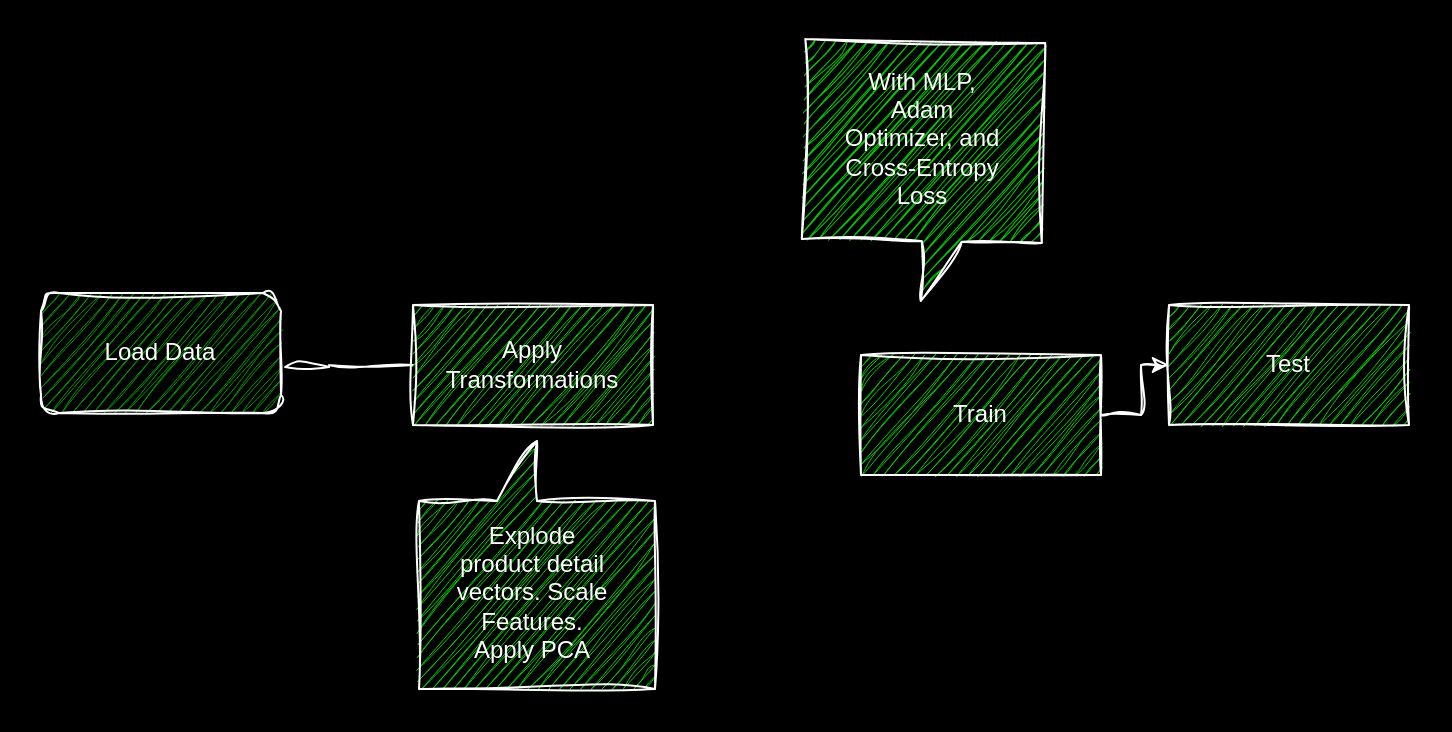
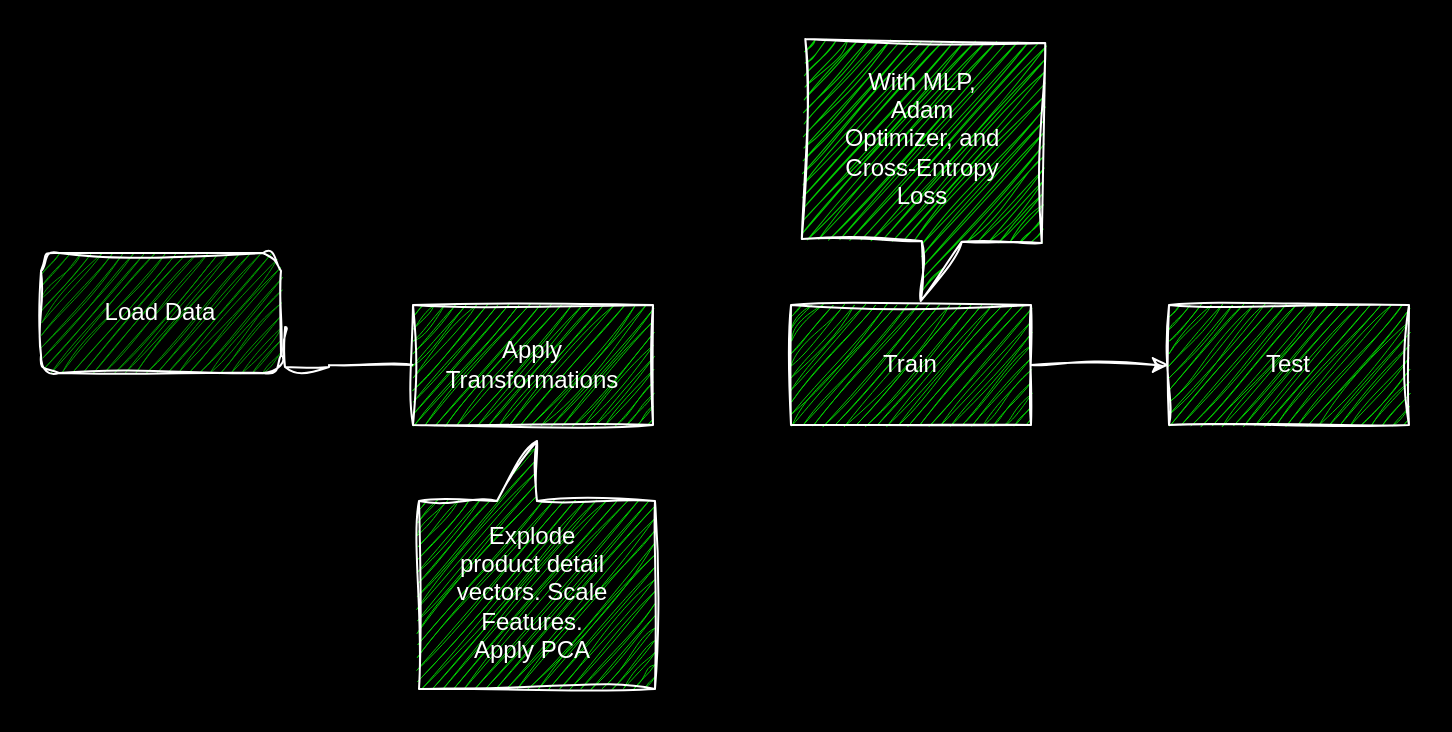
  <mxCell id="0" />
  <mxCell id="1" parent="0" />
  <mxCell id="2" style="edgeStyle=orthogonalEdgeStyle;rounded=0;orthogonalLoop=1;jettySize=auto;html=1;exitX=1.017;exitY=0.617;exitDx=0;exitDy=0;sketch=1;curveFitting=1;jiggle=2;strokeColor=#FFFFFF;exitPerimeter=0;entryX=0;entryY=0.5;entryDx=0;entryDy=0;endArrow=none;" parent="1" source="3" target="10" edge="1"><mxGeometry relative="1" as="geometry"><mxPoint x="174" y="365" as="targetPoint" /><Array as="points"><mxPoint x="164" y="183" /><mxPoint x="164" y="182" /></Array></mxGeometry></mxCell>
- <mxCell id="3" value="&lt;font color=&quot;#ffffff&quot;&gt;Load Data&lt;/font&gt;" style="rounded=1;whiteSpace=wrap;html=1;sketch=1;curveFitting=1;jiggle=2;fillColor=#009900;strokeColor=#FFFFFF;" parent="1" vertex="1"><mxGeometry x="20" y="146" width="120" height="60" as="geometry" /></mxCell>
- <mxCell id="4" value="Train" style="rounded=0;whiteSpace=wrap;html=1;sketch=1;curveFitting=1;jiggle=2;fillColor=#00CC00;strokeColor=#FFFFFF;fontColor=#FFFFFF;" parent="1" vertex="1"><mxGeometry x="430" y="177" width="120" height="60" as="geometry" /></mxCell>
+ <mxCell id="3" value="&lt;font color=&quot;#ffffff&quot;&gt;Load Data&lt;/font&gt;" style="rounded=1;whiteSpace=wrap;html=1;sketch=1;curveFitting=1;jiggle=2;fillColor=#009900;strokeColor=#FFFFFF;" parent="1" vertex="1"><mxGeometry x="20" y="126" width="120" height="60" as="geometry" /></mxCell>
+ <mxCell id="4" value="Train" style="rounded=0;whiteSpace=wrap;html=1;sketch=1;curveFitting=1;jiggle=2;fillColor=#00CC00;strokeColor=#FFFFFF;fontColor=#FFFFFF;" parent="1" vertex="1"><mxGeometry x="395" y="152" width="120" height="60" as="geometry" /></mxCell>
  <mxCell id="5" value="Test" style="rounded=0;whiteSpace=wrap;html=1;sketch=1;curveFitting=1;jiggle=2;fillColor=#00CC00;strokeColor=#FFFFFF;fontColor=#FFFFFF;" parent="1" vertex="1"><mxGeometry x="584" y="152" width="120" height="60" as="geometry" /></mxCell>
  <mxCell id="6" value="" style="shape=callout;whiteSpace=wrap;html=1;perimeter=calloutPerimeter;rotation=-180;sketch=1;curveFitting=1;jiggle=2;fillColor=#00CC00;strokeColor=#FFFFFF;fontColor=#FFFFFF;" parent="1" vertex="1"><mxGeometry x="209" y="220" width="118" height="124" as="geometry" /></mxCell>
  <mxCell id="7" style="edgeStyle=orthogonalEdgeStyle;rounded=0;orthogonalLoop=1;jettySize=auto;html=1;exitX=1;exitY=0.5;exitDx=0;exitDy=0;entryX=0;entryY=0.5;entryDx=0;entryDy=0;sketch=1;curveFitting=1;jiggle=2;strokeColor=#FFFFFF;" parent="1" source="4" target="5" edge="1"><mxGeometry relative="1" as="geometry"><mxPoint x="595" y="228" as="sourcePoint" /><mxPoint x="515" y="268" as="targetPoint" /></mxGeometry></mxCell>
  <mxCell id="8" value="" style="shape=callout;whiteSpace=wrap;html=1;perimeter=calloutPerimeter;rotation=1;sketch=1;curveFitting=1;jiggle=2;fillColor=#00CC00;strokeColor=#FFFFFF;fontColor=#FFFFFF;" parent="1" vertex="1"><mxGeometry x="401" y="20" width="120" height="130" as="geometry" /></mxCell>
  <mxCell id="9" value="Explode product detail vectors. Scale Features. Apply PCA" style="text;html=1;strokeColor=none;fillColor=none;align=center;verticalAlign=middle;whiteSpace=wrap;rounded=0;fontColor=#FFFFFF;" parent="1" vertex="1"><mxGeometry x="226" y="281" width="80" height="30" as="geometry" /></mxCell>
  <mxCell id="10" value="Apply Transformations" style="rounded=0;whiteSpace=wrap;html=1;sketch=1;curveFitting=1;jiggle=2;fillColor=#00CC00;strokeColor=#FFFFFF;fontColor=#FFFFFF;" vertex="1" parent="1"><mxGeometry x="206" y="152" width="120" height="60" as="geometry" /></mxCell>
  <mxCell id="11" value="With MLP, Adam Optimizer, and Cross-Entropy Loss" style="text;html=1;strokeColor=none;fillColor=none;align=center;verticalAlign=middle;whiteSpace=wrap;rounded=0;fontColor=#FFFFFF;" vertex="1" parent="1"><mxGeometry x="421" y="54" width="80" height="30" as="geometry" /></mxCell>
